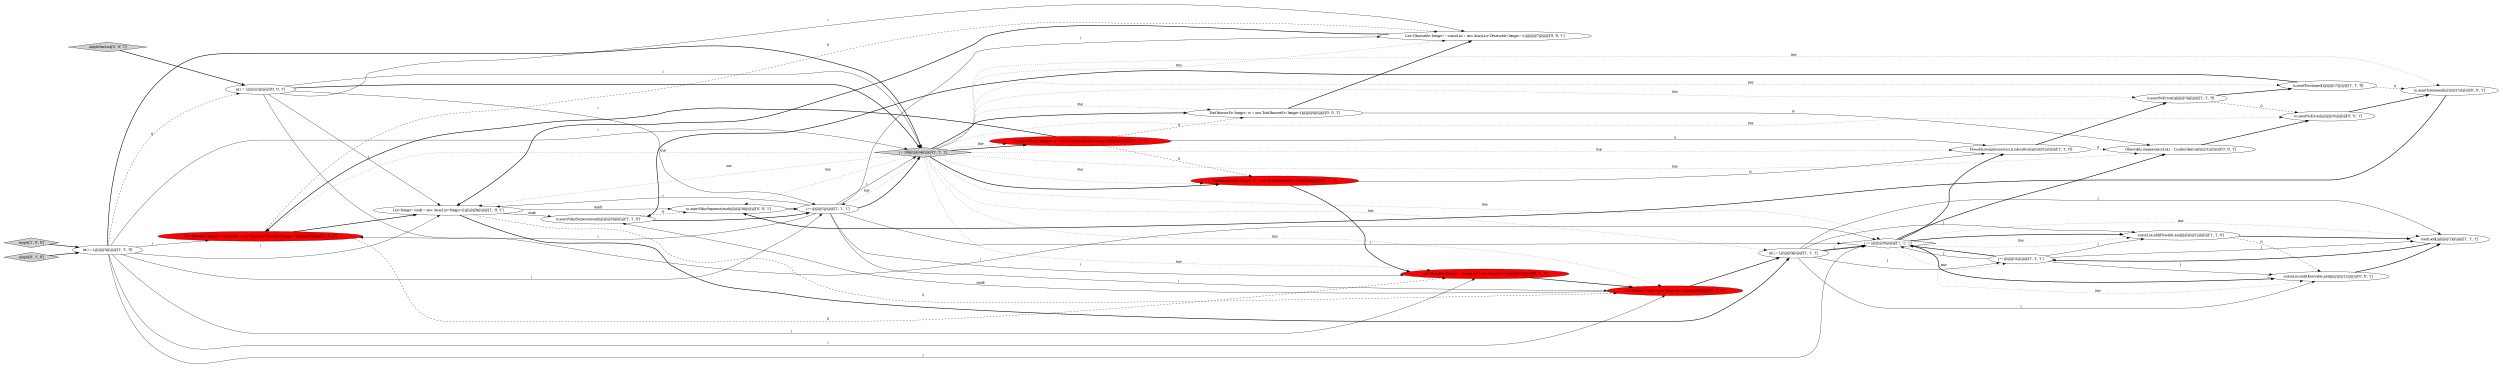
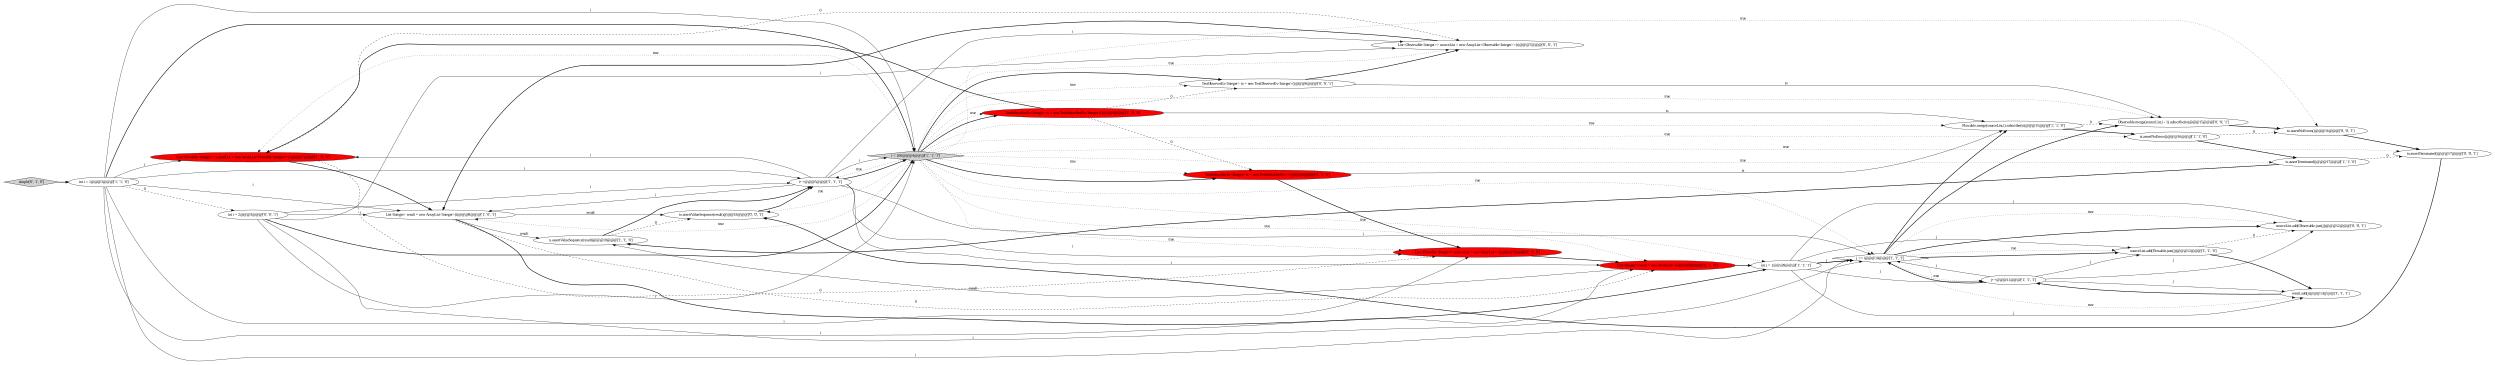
  digraph {
    fontname="Liberation Serif"
    rankdir=LR
    node [fillcolor=white fontname="Liberation Serif" shape=ellipse style=filled]
    edge [fontname="Liberation Serif" style=bold]
    n1 [fillcolor=red label="List<Flowable<Integer>> sourceList = new ArrayList<Flowable<Integer>>(i)@@@7@@@['1', '0', '0']"]
    n2 [label="List<Integer> result = new ArrayList<Integer>(i)@@@8@@@['1', '0', '1']"]
    n3 [label="List<Observable<Integer>> sourceList = new ArrayList<Observable<Integer>>(i)@@@7@@@['0', '0', '1']"]
    n4 [fillcolor=red label="List<Flowable<Integer>> sourceList = new ArrayList<>(i)@@@7@@@['0', '1', '0']"]
    n5 [label="ts.assertValueSequence(result)@@@18@@@['1', '1', '0']"]
    n6 [label="to.assertValueSequence(result)@@@18@@@['0', '0', '1']"]
    n7 [fillcolor=red label="List<Integer> result = new ArrayList<>(i)@@@8@@@['0', '1', '0']"]
    n8 [label="int j = 1@@@9@@@['1', '1', '1']"]
    n9 [label="i++@@@5@@@['1', '1', '1']"]
    n10 [label="j <= i@@@10@@@['1', '1', '1']" shape=diamond]
    n11 [label="j++@@@11@@@['1', '1', '1']"]
    n12 [label="sourceList.add(Observable.just(j))@@@12@@@['0', '0', '1']"]
    n13 [label="result.add(j)@@@13@@@['1', '1', '1']"]
    n14 [label="sourceList.add(Flowable.just(j))@@@12@@@['1', '1', '0']"]
    n15 [fillcolor=lightgray label="i < 100@@@4@@@['1', '1', '1']" shape=diamond]
-   n16 [fillcolor=lightgray label="simple['1', '0', '0']" shape=diamond]
    n17 [label="int i = 1@@@3@@@['1', '1', '0']"]
    n18 [label="int i = 2@@@3@@@['0', '0', '1']"]
    n19 [label="Observable.merge(sourceList,i - 1).subscribe(to)@@@15@@@['0', '0', '1']"]
    n20 [label="Flowable.merge(sourceList,i).subscribe(ts)@@@15@@@['1', '1', '0']"]
    n21 [label="to.assertNoErrors()@@@16@@@['0', '0', '1']"]
    n22 [label="ts.assertNoErrors()@@@16@@@['1', '1', '0']"]
    n23 [label="to.assertTerminated()@@@17@@@['0', '0', '1']"]
    n24 [fillcolor=red label="TestSubscriberEx<Integer> ts = new TestSubscriberEx<Integer>()@@@6@@@['1', '0', '0']"]
    n25 [fillcolor=red label="TestSubscriberEx<Integer> ts = new TestSubscriberEx<>()@@@6@@@['0', '1', '0']"]
    n26 [label="TestObserverEx<Integer> to = new TestObserverEx<Integer>()@@@6@@@['0', '0', '1']"]
    n27 [label="ts.assertTerminated()@@@17@@@['1', '1', '0']"]
    n28 [fillcolor=lightgray label="simple['0', '1', '0']" shape=diamond]
-   n29 [fillcolor=lightgray label="simpleOneLess['0', '0', '1']" shape=diamond]
    n1 -> n2
    n1 -> n3 [label=0 style=dashed]
    n1 -> n4 [label=0 style=dashed]
    n2 -> n5 [label=result style=solid]
    n2 -> n6 [label=result style=solid]
    n2 -> n7 [label=0 style=dashed]
    n2 -> n8
    n3 -> n2
    n4 -> n7
    n5 -> n6 [label=0 style=dashed]
    n5 -> n9
    n6 -> n9
    n7 -> n5 [label=result style=solid]
    n7 -> n8
    n8 -> n10 [label=j style=solid]
    n8 -> n10
    n8 -> n11 [label=j style=solid]
    n8 -> n12 [label=j style=solid]
    n8 -> n13 [label=j style=solid]
    n8 -> n14 [label=j style=solid]
    n9 -> n1 [label=i style=solid]
    n9 -> n2 [label=i style=solid]
    n9 -> n3 [label=i style=solid]
    n9 -> n4 [label=i style=solid]
    n9 -> n7 [label=i style=solid]
    n9 -> n10 [label=i style=solid]
    n9 -> n15
    n9 -> n15 [label=i style=solid]
    n10 -> n11 [label=true style=dotted]
    n10 -> n12 [label=true style=dotted]
    n10 -> n12
    n10 -> n13 [label=true style=dotted]
    n10 -> n14
    n10 -> n14 [label=true style=dotted]
    n10 -> n19
    n10 -> n20
    n11 -> n10
    n11 -> n10 [label=j style=solid]
    n11 -> n12 [label=j style=solid]
    n11 -> n13 [label=j style=solid]
    n11 -> n14 [label=j style=solid]
-   n12 -> n13
    n13 -> n11
    n14 -> n12 [label=0 style=dashed]
    n14 -> n13
    n15 -> n1 [label=true style=dotted]
    n15 -> n2 [label=true style=dotted]
    n15 -> n3 [label=true style=dotted]
    n15 -> n4 [label=true style=dotted]
    n15 -> n6 [label=true style=dotted]
    n15 -> n7 [label=true style=dotted]
    n15 -> n8 [label=true style=dotted]
    n15 -> n9 [label=true style=dotted]
    n15 -> n10 [label=true style=dotted]
    n15 -> n19 [label=true style=dotted]
    n15 -> n20 [label=true style=dotted]
    n15 -> n21 [label=true style=dotted]
    n15 -> n22 [label=true style=dotted]
    n15 -> n23 [label=true style=dotted]
    n15 -> n24
    n15 -> n24 [label=true style=dotted]
    n15 -> n25 [label=true style=dotted]
    n15 -> n25
    n15 -> n26 [label=true style=dotted]
    n15 -> n26
    n15 -> n27 [label=true style=dotted]
-   n16 -> n17
    n17 -> n1 [label=i style=solid]
    n17 -> n2 [label=i style=solid]
    n17 -> n4 [label=i style=solid]
    n17 -> n7 [label=i style=solid]
    n17 -> n9 [label=i style=solid]
    n17 -> n10 [label=i style=solid]
    n17 -> n15 [label=i style=solid]
    n17 -> n15
    n17 -> n18 [label=0 style=dashed]
    n18 -> n2 [label=i style=solid]
    n18 -> n3 [label=i style=solid]
    n18 -> n9 [label=i style=solid]
    n18 -> n10 [label=i style=solid]
    n18 -> n15 [label=i style=solid]
    n18 -> n15
    n19 -> n21
    n20 -> n19 [label=0 style=dashed]
    n20 -> n22
    n21 -> n23
    n22 -> n21 [label=0 style=dashed]
    n22 -> n27
    n23 -> n6
    n24 -> n1
    n24 -> n20 [label=ts style=solid]
    n24 -> n25 [label=0 style=dashed]
    n24 -> n26 [label=0 style=dashed]
    n25 -> n4
    n25 -> n20 [label=ts style=solid]
    n26 -> n3
    n26 -> n19 [label=to style=solid]
    n27 -> n5
    n27 -> n23 [label=0 style=dashed]
    n28 -> n17
-   n29 -> n18
  }
